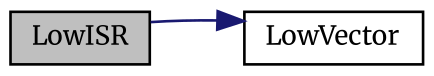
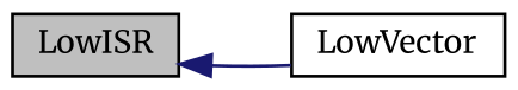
  digraph {
    rankdir=LR
    fontname=Merriweather
    node [color=black fontname=Merriweather fontsize=10 shape=record style=filled]
    n1 [fillcolor=grey75 fontcolor=black height=0.2 label=LowISR width=0.4]
    n2 [fillcolor=white height=0.2 label=LowVector width=0.4]
-   n2 -> n1 [color=midnightblue dir=back fontname=Merriweather fontsize=10 labelfontname=Helvetica labelfontsize=10 style=solid]
+   n1 -> n2 [color=midnightblue dir=back fontname=Merriweather fontsize=10 labelfontname=Helvetica labelfontsize=10 style=solid]
  }
